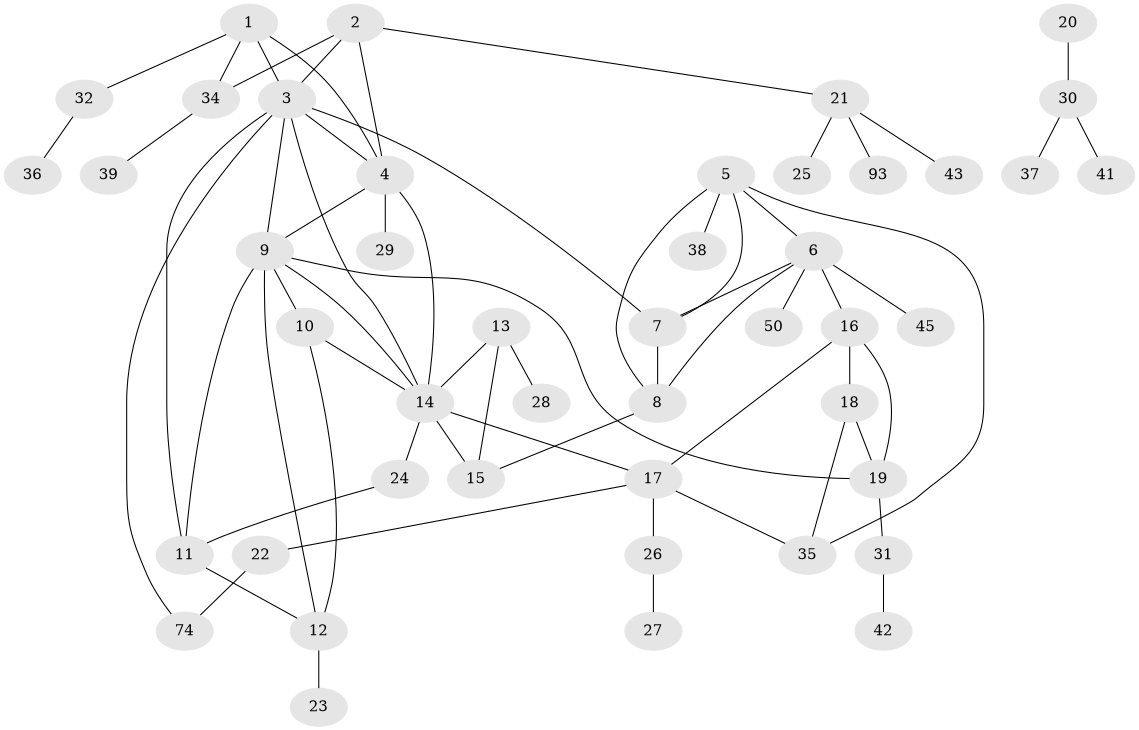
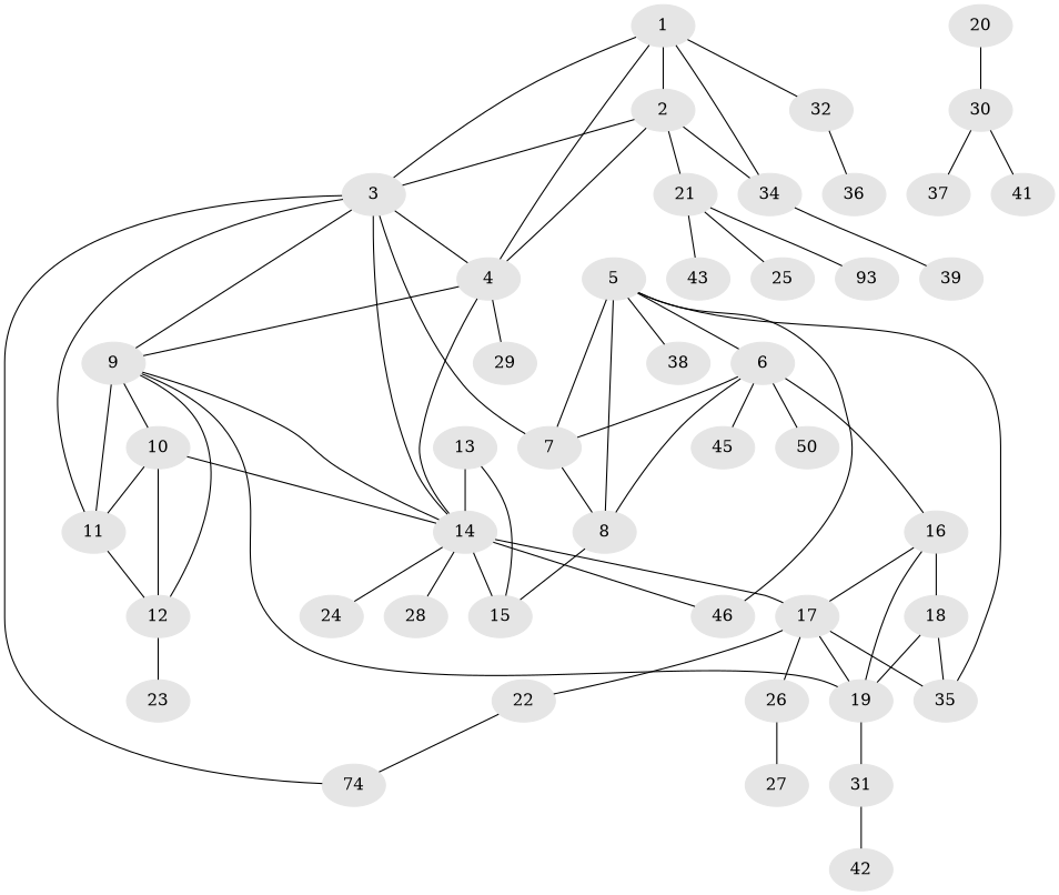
  graph {
    node [color=gray90 style=filled]
    edge [weight=1.0]
    1
    2
    3
    4
    32
    34
    21
    7
    9
    11
    14
    n12 [label=74]
    29
    20
    30
    36
    25
    n18 [label=93]
    43
    39
    8
    12
    10
    19
+   46
    15
    17
    24
    28
    18
    35
    5
    6
    38
    16
    n36 [label=50]
    45
    23
    31
    13
    22
    26
    27
    42
    37
    41
+   1 -- 2
    1 -- 3
    1 -- 4
    1 -- 32
    1 -- 34
    2 -- 3
    2 -- 4
    2 -- 34
    2 -- 21
    3 -- 4
    3 -- 7
    3 -- 9
    3 -- 11
    3 -- 14
    3 -- n12
    4 -- 9
    4 -- 14
    4 -- 29
    32 -- 36
    34 -- 39
    21 -- 25
    21 -- n18
    21 -- 43
    7 -- 8
    9 -- 11 [weight=7.0]
    9 -- 14
    9 -- 12
    9 -- 10
    9 -- 19
    11 -- 12
+   14 -- 46
    14 -- 15 [weight=5.0]
    14 -- 17
    14 -- 24
-   13 -- 28
+   14 -- 28
    20 -- 30
    30 -- 37
    30 -- 41
    8 -- 15
    12 -- 23 [weight=3.0]
-   24 -- 11
+   10 -- 11
    10 -- 14
    10 -- 12
    19 -- 31
+   17 -- 19
    17 -- 35
    17 -- 22
    17 -- 26
    18 -- 19
    18 -- 35
    5 -- 7
    5 -- 8
+   5 -- 46 [weight=2.0]
    5 -- 35
    5 -- 6
    5 -- 38
    6 -- 7
    6 -- 8
    6 -- 16
    6 -- n36
    6 -- 45
    16 -- 19
    16 -- 17
    16 -- 18 [weight=4.0]
    31 -- 42
    13 -- 14 [weight=2.0]
    13 -- 15
    22 -- n12
    26 -- 27
  }
